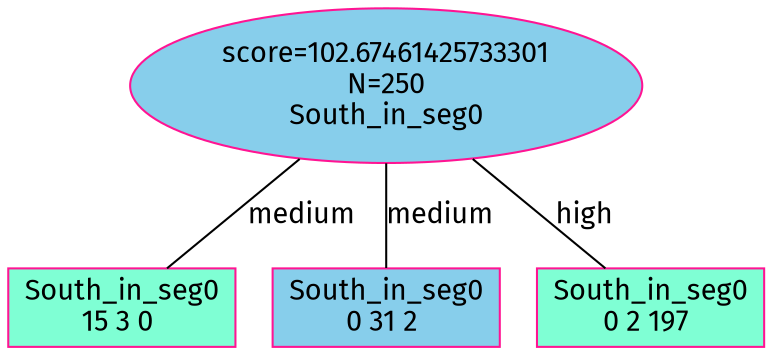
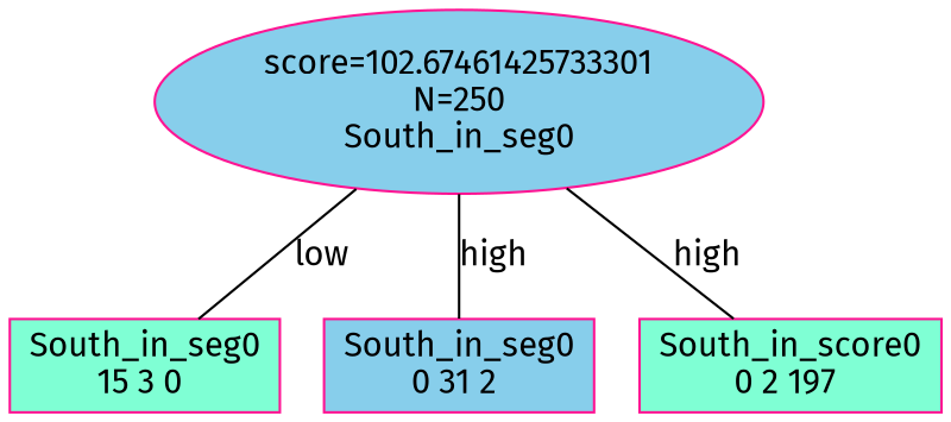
  digraph {
    fontname="Fira Sans"
    node [color=deeppink fillcolor=skyblue fontname="Fira Sans" shape=box style=filled]
    edge [dir=none fontname="Fira Sans"]
    n1 [label="score=102.67461425733301\nN=250\nSouth_in_seg0" shape=ellipse]
    n2 [fillcolor=aquamarine label="South_in_seg0\n15 3 0 "]
    n3 [label="South_in_seg0\n0 31 2 "]
-   n4 [fillcolor=aquamarine label="South_in_seg0\n0 2 197 "]
+   n4 [fillcolor=aquamarine label="South_in_score0\n0 2 197 "]
    subgraph sub_1 {
      rank=same
      n1
    }
    subgraph sub_2 {
      rank=same
      n2
    }
    subgraph sub_3 {
      rank=same
      n3
    }
    subgraph sub_4 {
      rank=same
      n4
    }
-   n1 -> n2 [label=medium]
-   n1 -> n3 [label=medium]
+   n1 -> n2 [label=low]
+   n1 -> n3 [label=high]
    n1 -> n4 [label=high]
  }
